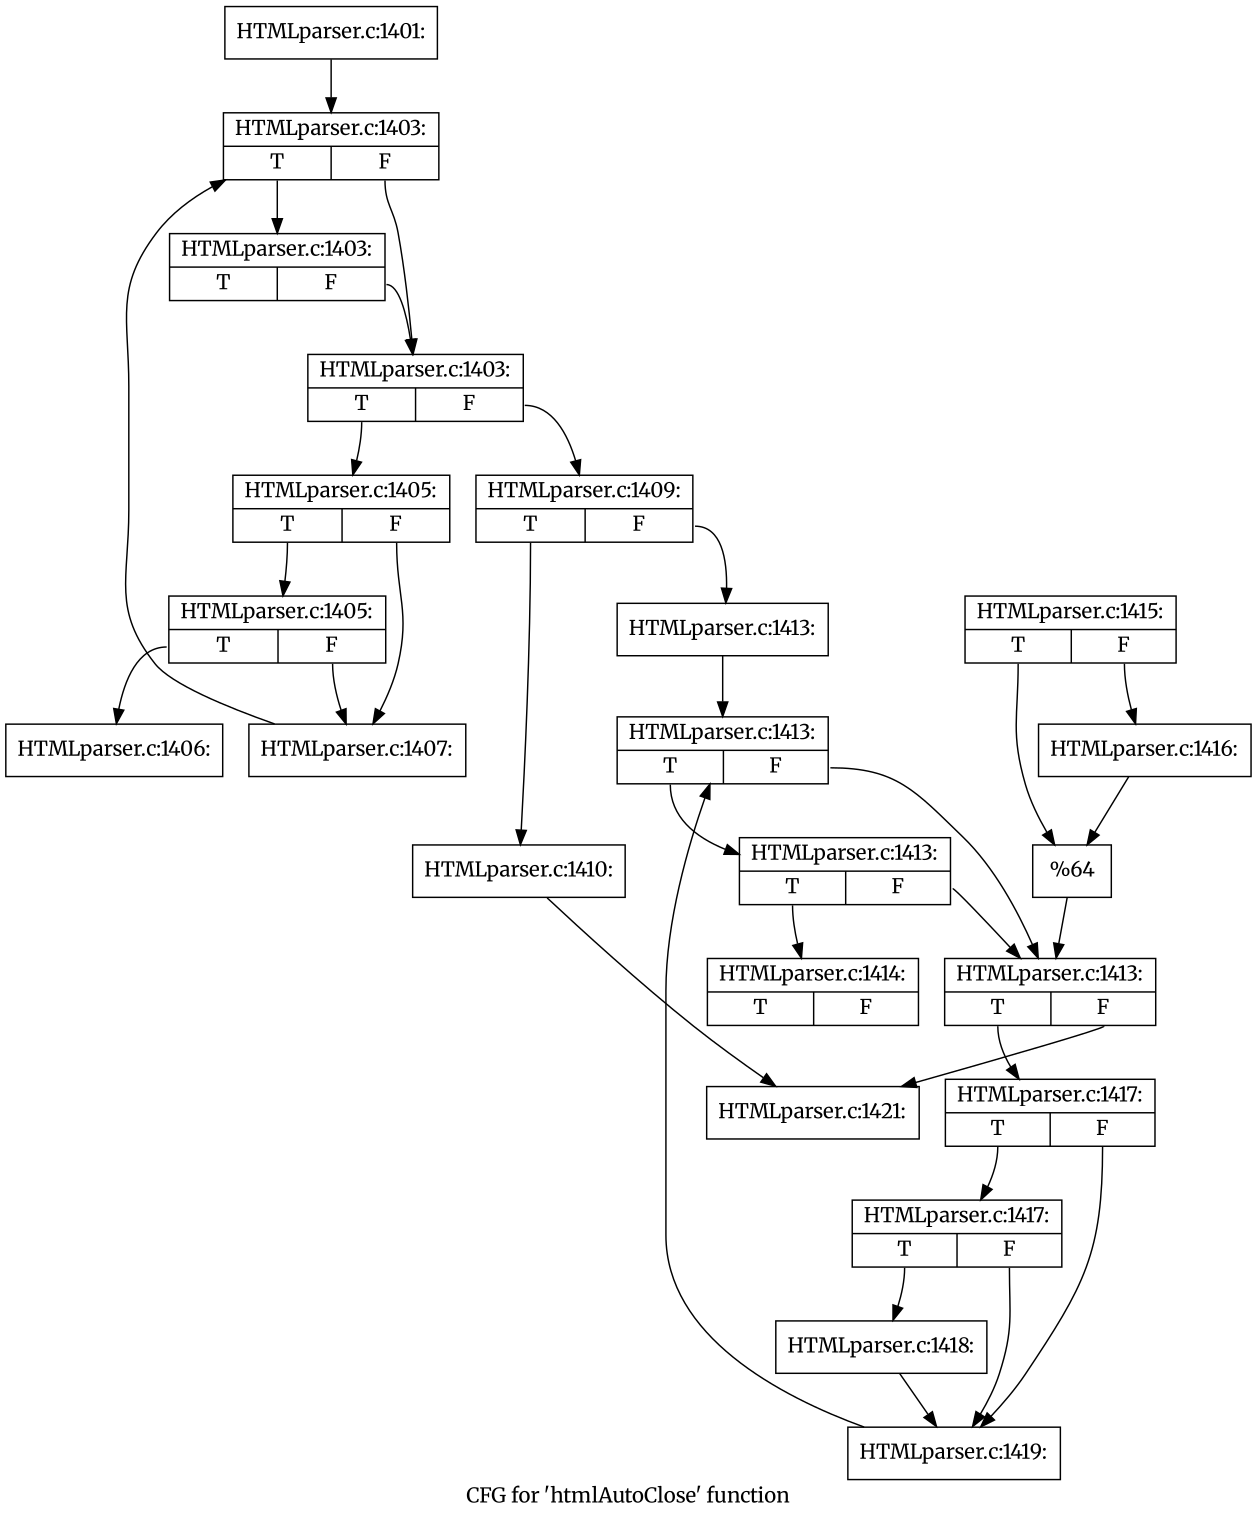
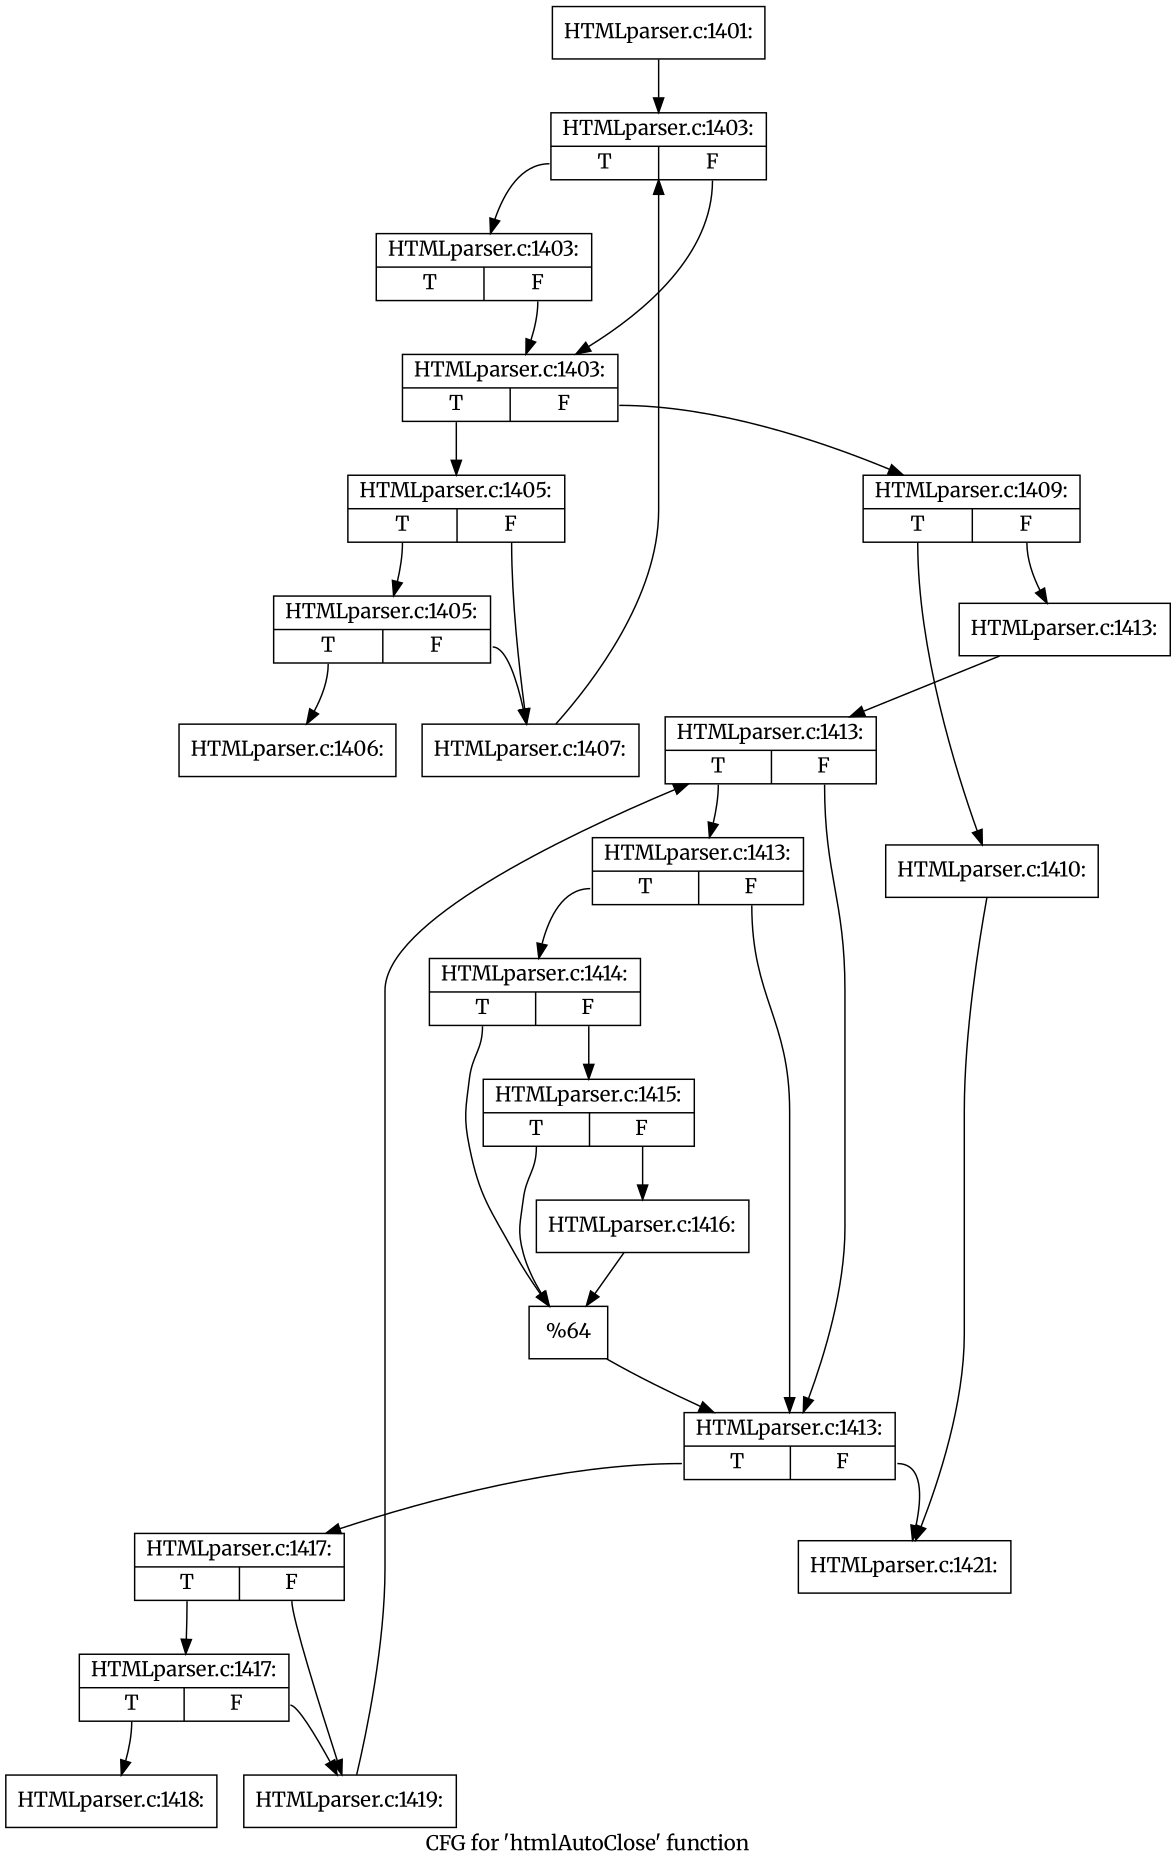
  digraph {
    fontname=Merriweather
    label="CFG for 'htmlAutoClose' function"
    node [fontname=Merriweather shape=record]
    edge [fontname=Merriweather tailport=s0]
    n1 [label="{HTMLparser.c:1401:}"]
    n2 [label="{HTMLparser.c:1403:|{<s0>T|<s1>F}}"]
    n3 [label="{HTMLparser.c:1403:|{<s0>T|<s1>F}}"]
    n4 [label="{HTMLparser.c:1403:|{<s0>T|<s1>F}}"]
    n5 [label="{HTMLparser.c:1405:|{<s0>T|<s1>F}}"]
    n6 [label="{HTMLparser.c:1409:|{<s0>T|<s1>F}}"]
    n7 [label="{HTMLparser.c:1405:|{<s0>T|<s1>F}}"]
    n8 [label="{HTMLparser.c:1407:}"]
    n9 [label="{HTMLparser.c:1410:}"]
    n10 [label="{HTMLparser.c:1413:}"]
    n11 [label="{HTMLparser.c:1406:}"]
    n12 [label="{HTMLparser.c:1421:}"]
    n13 [label="{HTMLparser.c:1413:|{<s0>T|<s1>F}}"]
    n14 [label="{HTMLparser.c:1413:|{<s0>T|<s1>F}}"]
    n15 [label="{HTMLparser.c:1413:|{<s0>T|<s1>F}}"]
    n16 [label="{HTMLparser.c:1414:|{<s0>T|<s1>F}}"]
    n17 [label="{HTMLparser.c:1417:|{<s0>T|<s1>F}}"]
    n18 [label="{%64}"]
    n19 [label="{HTMLparser.c:1415:|{<s0>T|<s1>F}}"]
    n20 [label="{HTMLparser.c:1417:|{<s0>T|<s1>F}}"]
    n21 [label="{HTMLparser.c:1419:}"]
    n22 [label="{HTMLparser.c:1416:}"]
    n23 [label="{HTMLparser.c:1418:}"]
    n1 -> n2
    n2 -> n3
    n2 -> n4 [tailport=s1]
    n3 -> n4 [tailport=s1]
    n4 -> n5
    n4 -> n6 [tailport=s1]
    n5 -> n7
    n5 -> n8 [tailport=s1]
    n6 -> n9
    n6 -> n10 [tailport=s1]
    n7 -> n8 [tailport=s1]
    n7 -> n11
    n8 -> n2
    n9 -> n12
    n10 -> n13
    n13 -> n14
    n13 -> n15 [tailport=s1]
    n14 -> n15 [tailport=s1]
    n14 -> n16
    n15 -> n12 [tailport=s1]
    n15 -> n17
+   n16 -> n18
+   n16 -> n19 [tailport=s1]
    n17 -> n20
    n17 -> n21 [tailport=s1]
    n18 -> n15
    n19 -> n18
    n19 -> n22 [tailport=s1]
    n20 -> n21 [tailport=s1]
    n20 -> n23
    n21 -> n13
    n22 -> n18
-   n23 -> n21
  }
